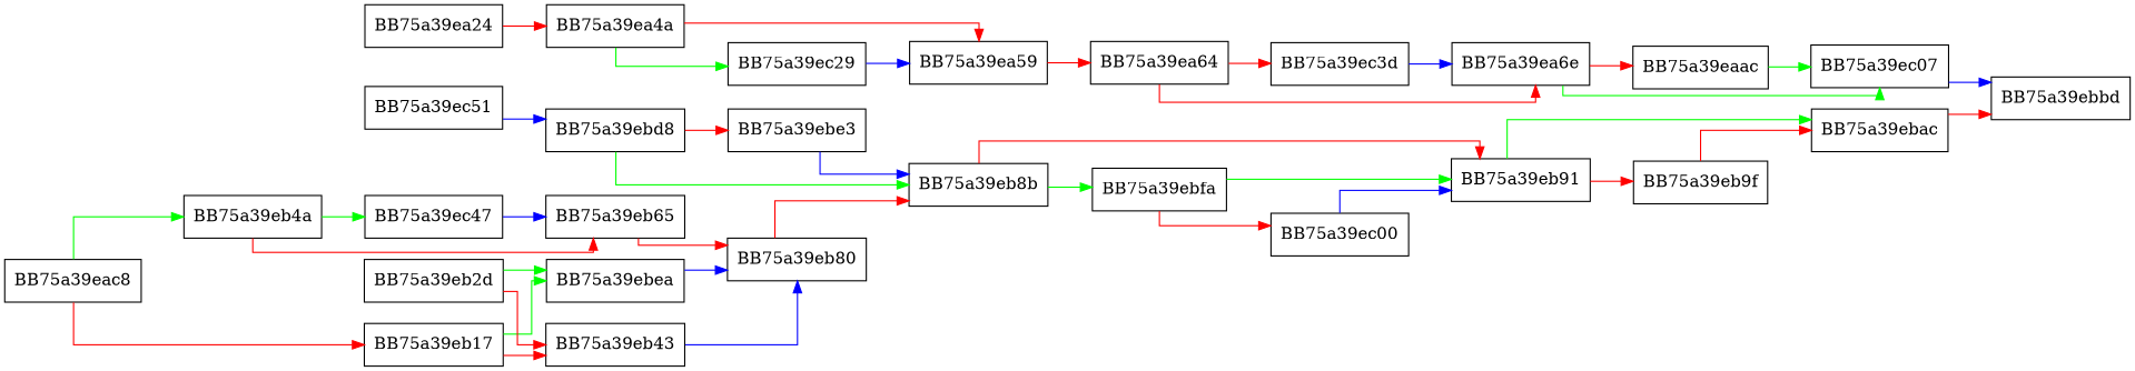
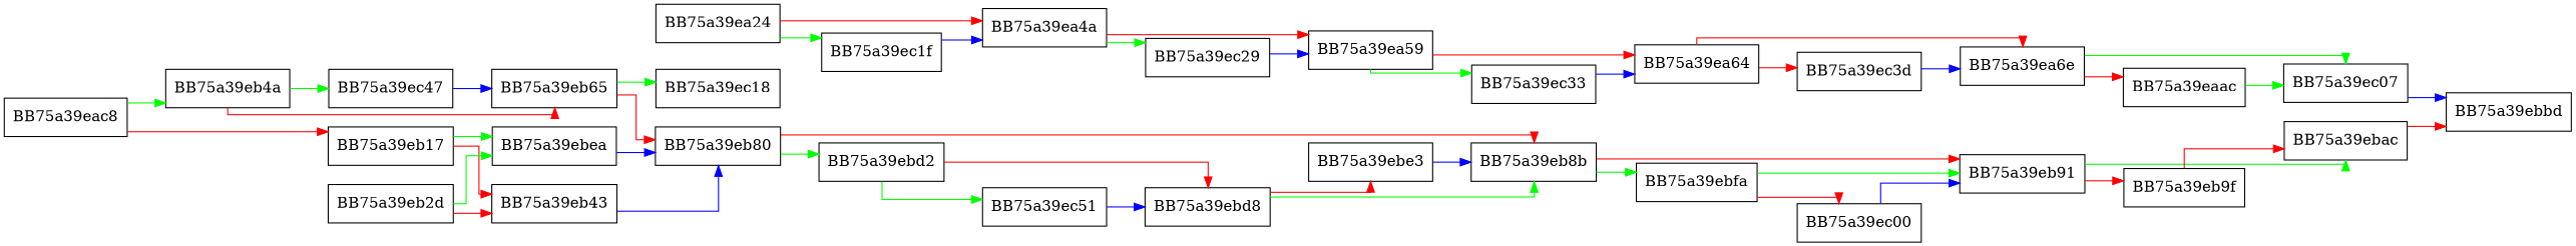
  digraph {
    rankdir=LR
    splines=ortho
    node [shape=box]
    edge [color=red]
    BB75a39ea24
+   BB75a39ec1f
    BB75a39ea4a
    BB75a39ec29
    BB75a39ea59
+   BB75a39ec33
    BB75a39ea64
    BB75a39ec3d
    BB75a39ea6e
    BB75a39ec07
    BB75a39eaac
    BB75a39ebbd
    BB75a39eac8
    BB75a39eb4a
    BB75a39eb17
    BB75a39ec47
    BB75a39eb65
    BB75a39ebea
    BB75a39eb43
    BB75a39eb80
+   BB75a39ec18
    BB75a39eb2d
+   BB75a39ebd2
    BB75a39eb8b
    BB75a39ec51
    BB75a39ebd8
    BB75a39ebfa
    BB75a39eb91
    BB75a39ebe3
    BB75a39ec00
    BB75a39ebac
    BB75a39eb9f
+   BB75a39ea24 -> BB75a39ec1f [color=green]
    BB75a39ea24 -> BB75a39ea4a
+   BB75a39ec1f -> BB75a39ea4a [color=blue]
    BB75a39ea4a -> BB75a39ec29 [color=green]
    BB75a39ea4a -> BB75a39ea59
    BB75a39ec29 -> BB75a39ea59 [color=blue]
+   BB75a39ea59 -> BB75a39ec33 [color=green]
    BB75a39ea59 -> BB75a39ea64
+   BB75a39ec33 -> BB75a39ea64 [color=blue]
    BB75a39ea64 -> BB75a39ec3d
    BB75a39ea64 -> BB75a39ea6e
    BB75a39ec3d -> BB75a39ea6e [color=blue]
    BB75a39ea6e -> BB75a39ec07 [color=green]
    BB75a39ea6e -> BB75a39eaac
    BB75a39ec07 -> BB75a39ebbd [color=blue]
    BB75a39eaac -> BB75a39ec07 [color=green]
    BB75a39eac8 -> BB75a39eb4a [color=green]
    BB75a39eac8 -> BB75a39eb17
    BB75a39eb4a -> BB75a39ec47 [color=green]
    BB75a39eb4a -> BB75a39eb65
    BB75a39eb17 -> BB75a39ebea [color=green]
    BB75a39eb17 -> BB75a39eb43
    BB75a39ec47 -> BB75a39eb65 [color=blue]
    BB75a39eb65 -> BB75a39eb80
+   BB75a39eb65 -> BB75a39ec18 [color=green]
    BB75a39ebea -> BB75a39eb80 [color=blue]
    BB75a39eb43 -> BB75a39eb80 [color=blue]
+   BB75a39eb80 -> BB75a39ebd2 [color=green]
    BB75a39eb80 -> BB75a39eb8b
    BB75a39eb2d -> BB75a39ebea [color=green]
    BB75a39eb2d -> BB75a39eb43
+   BB75a39ebd2 -> BB75a39ec51 [color=green]
+   BB75a39ebd2 -> BB75a39ebd8
    BB75a39eb8b -> BB75a39ebfa [color=green]
    BB75a39eb8b -> BB75a39eb91
    BB75a39ec51 -> BB75a39ebd8 [color=blue]
    BB75a39ebd8 -> BB75a39eb8b [color=green]
    BB75a39ebd8 -> BB75a39ebe3
    BB75a39ebfa -> BB75a39eb91 [color=green]
    BB75a39ebfa -> BB75a39ec00
    BB75a39eb91 -> BB75a39ebac [color=green]
    BB75a39eb91 -> BB75a39eb9f
    BB75a39ebe3 -> BB75a39eb8b [color=blue]
    BB75a39ec00 -> BB75a39eb91 [color=blue]
    BB75a39ebac -> BB75a39ebbd
    BB75a39eb9f -> BB75a39ebac
  }
